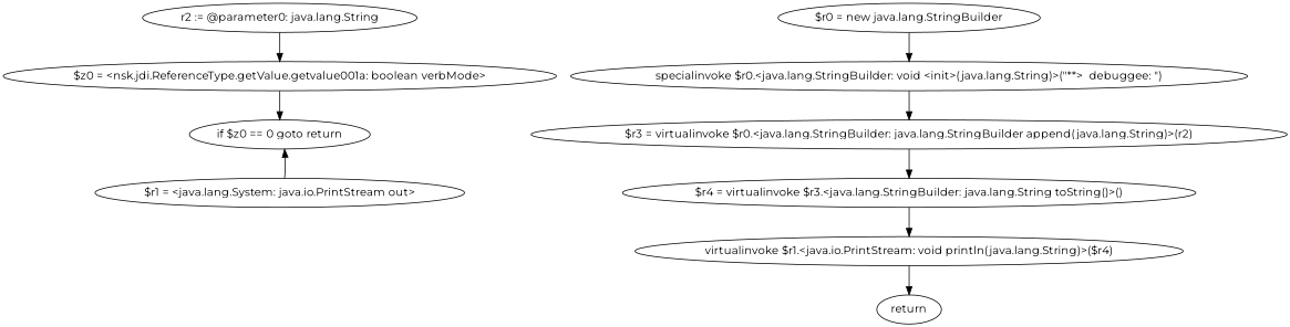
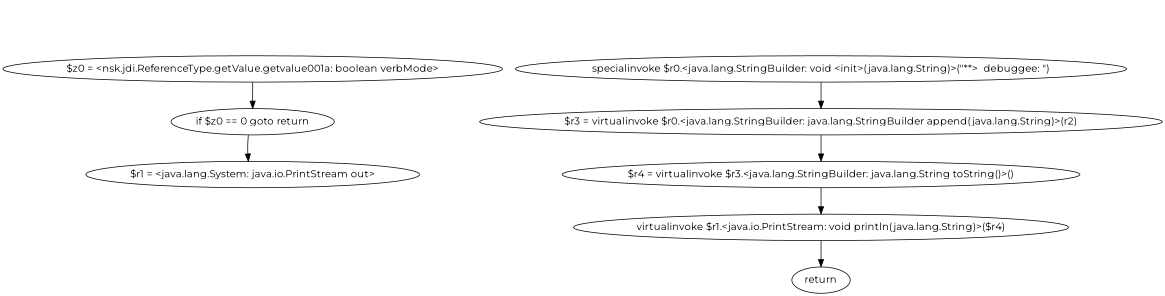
  digraph {
    fontname=Montserrat
    node [fontname=Montserrat]
    edge [fontname=Montserrat]
-   "r2 := @parameter0: java.lang.String"
    "$z0 = <nsk.jdi.ReferenceType.getValue.getvalue001a: boolean verbMode>"
    "if $z0 == 0 goto return"
    "$r1 = <java.lang.System: java.io.PrintStream out>"
-   "$r0 = new java.lang.StringBuilder"
    "specialinvoke $r0.<java.lang.StringBuilder: void <init>(java.lang.String)>(\"**>  debuggee: \")"
    "$r3 = virtualinvoke $r0.<java.lang.StringBuilder: java.lang.StringBuilder append(java.lang.String)>(r2)"
    "$r4 = virtualinvoke $r3.<java.lang.StringBuilder: java.lang.String toString()>()"
    "virtualinvoke $r1.<java.io.PrintStream: void println(java.lang.String)>($r4)"
    return
-   "r2 := @parameter0: java.lang.String" -> "$z0 = <nsk.jdi.ReferenceType.getValue.getvalue001a: boolean verbMode>"
    "$z0 = <nsk.jdi.ReferenceType.getValue.getvalue001a: boolean verbMode>" -> "if $z0 == 0 goto return"
-   "$r1 = <java.lang.System: java.io.PrintStream out>" -> "if $z0 == 0 goto return"
-   "$r0 = new java.lang.StringBuilder" -> "specialinvoke $r0.<java.lang.StringBuilder: void <init>(java.lang.String)>(\"**>  debuggee: \")"
+   "if $z0 == 0 goto return" -> "$r1 = <java.lang.System: java.io.PrintStream out>"
    "specialinvoke $r0.<java.lang.StringBuilder: void <init>(java.lang.String)>(\"**>  debuggee: \")" -> "$r3 = virtualinvoke $r0.<java.lang.StringBuilder: java.lang.StringBuilder append(java.lang.String)>(r2)"
    "$r3 = virtualinvoke $r0.<java.lang.StringBuilder: java.lang.StringBuilder append(java.lang.String)>(r2)" -> "$r4 = virtualinvoke $r3.<java.lang.StringBuilder: java.lang.String toString()>()"
    "$r4 = virtualinvoke $r3.<java.lang.StringBuilder: java.lang.String toString()>()" -> "virtualinvoke $r1.<java.io.PrintStream: void println(java.lang.String)>($r4)"
    "virtualinvoke $r1.<java.io.PrintStream: void println(java.lang.String)>($r4)" -> return
  }
